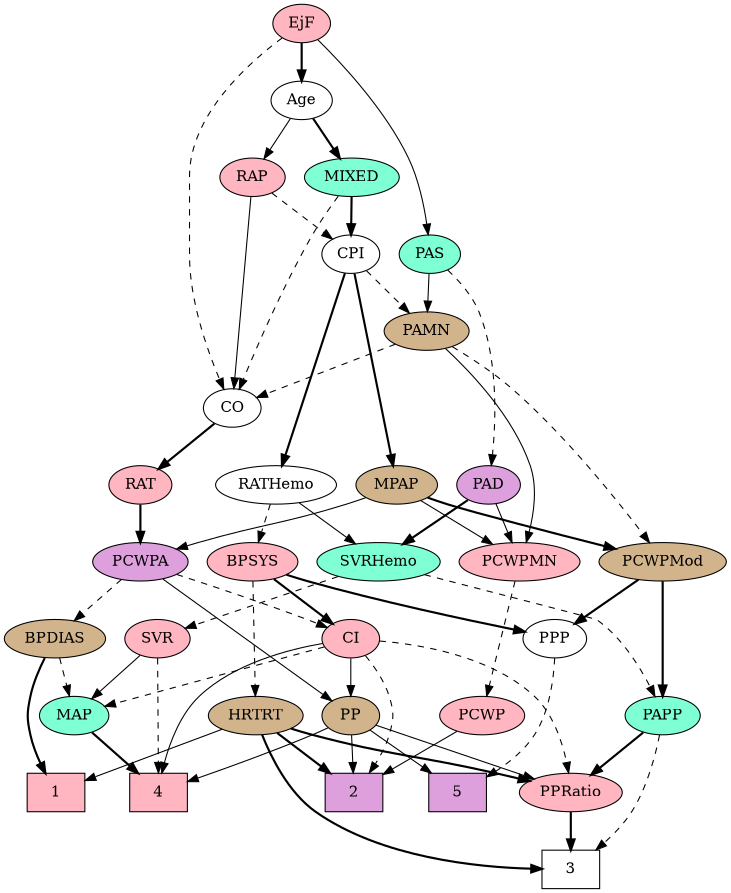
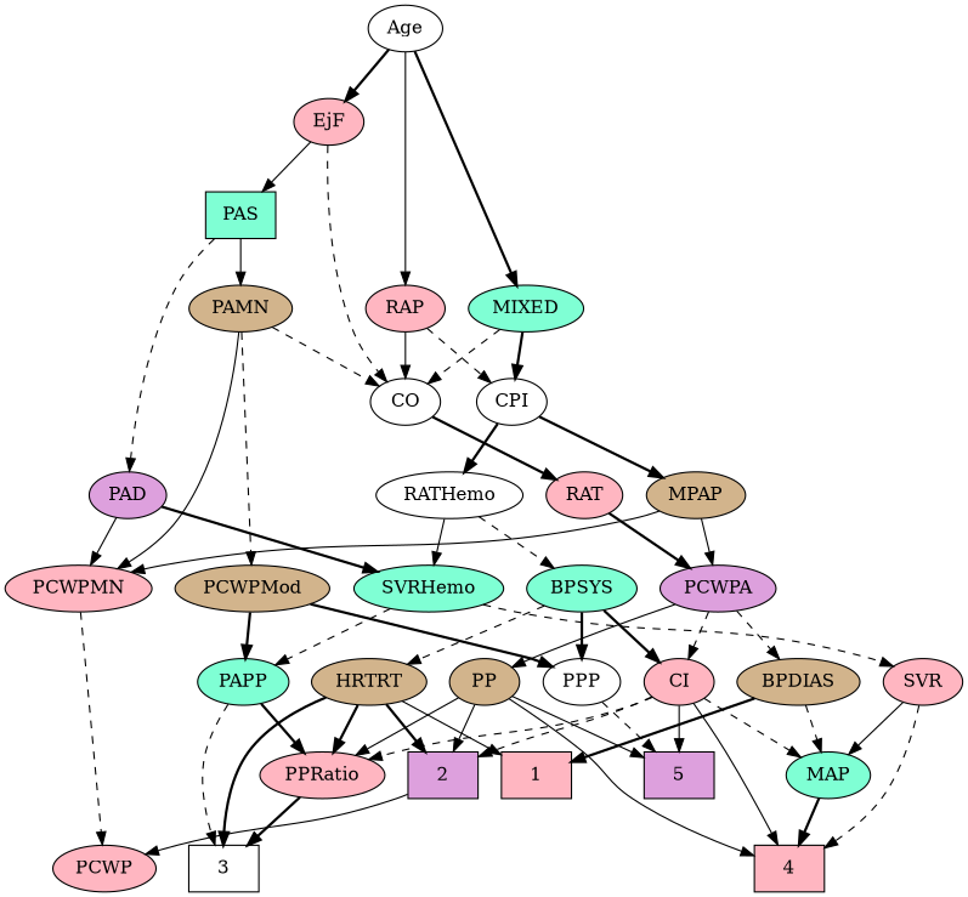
  strict digraph {
    node [fillcolor=lightpink style=filled]
    edge [style=dashed]
    1 [height=0.5 shape=box width=0.75]
    2 [fillcolor=plum height=0.5 shape=box width=0.75]
    3 [fillcolor=white height=0.5 shape=box width=0.75]
    4 [height=0.5 shape=box width=0.75]
    5 [fillcolor=plum height=0.5 shape=box width=0.75]
    Age [fillcolor=white height=0.5 width=0.75]
    EjF [height=0.5 width=0.75]
    RAP [height=0.5 width=0.77632]
    MIXED [fillcolor=aquamarine height=0.5 width=1.1193]
    CO [fillcolor=white height=0.5 width=0.75]
-   PAS [fillcolor=aquamarine height=0.5 width=0.75]
+   PAS [fillcolor=aquamarine height=0.5 width=0.75 shape=box]
    CPI [fillcolor=white height=0.5 width=0.75]
    RAT [height=0.5 width=0.75827]
    PAMN [fillcolor=tan height=0.5 width=1.011]
    PAD [fillcolor=plum height=0.5 width=0.79437]
    MPAP [fillcolor=tan height=0.5 width=0.97491]
    RATHemo [fillcolor=white height=0.5 width=1.3721]
    PCWPMod [fillcolor=tan height=0.5 width=1.4443]
    PCWPMN [height=0.5 width=1.3902]
    PCWPA [fillcolor=plum height=0.5 width=1.1555]
    SVRHemo [fillcolor=aquamarine height=0.5 width=1.3902]
-   BPSYS [height=0.5 width=1.0471]
+   BPSYS [fillcolor=aquamarine height=0.5 width=1.0471]
    PPP [fillcolor=white height=0.5 width=0.75]
    PAPP [fillcolor=aquamarine height=0.5 width=0.88464]
    CI [height=0.5 width=0.75]
    BPDIAS [fillcolor=tan height=0.5 width=1.1735]
    PP [fillcolor=tan height=0.5 width=0.75]
    PCWP [height=0.5 width=0.97491]
    PPRatio [height=0.5 width=1.1013]
    MAP [fillcolor=aquamarine height=0.5 width=0.84854]
    HRTRT [fillcolor=tan height=0.5 width=1.1013]
    SVR [height=0.5 width=0.77632]
-   EjF -> Age [style=bold]
+   Age -> EjF [style=bold]
    Age -> RAP [style=solid]
    Age -> MIXED [style=bold]
    EjF -> CO
    EjF -> PAS [style=solid]
    RAP -> CO [style=solid]
    RAP -> CPI
    MIXED -> CO
    MIXED -> CPI [style=bold]
    CO -> RAT [style=bold]
    PAS -> PAMN [style=solid]
    PAS -> PAD
-   CPI -> PAMN
    CPI -> MPAP [style=bold]
    CPI -> RATHemo [style=bold]
    RAT -> PCWPA [style=bold]
    PAMN -> CO
    PAMN -> PCWPMod
    PAMN -> PCWPMN [style=solid]
    PAD -> PCWPMN [style=solid]
    PAD -> SVRHemo [style=bold]
-   MPAP -> PCWPMod [style=bold]
    MPAP -> PCWPMN [style=solid]
    MPAP -> PCWPA [style=solid]
    RATHemo -> SVRHemo [style=solid]
    RATHemo -> BPSYS
    PCWPMod -> PPP [style=bold]
    PCWPMod -> PAPP [style=bold]
    PCWPMN -> PCWP
    PCWPA -> CI
    PCWPA -> BPDIAS
    PCWPA -> PP [style=solid]
    SVRHemo -> PAPP
    SVRHemo -> SVR
    BPSYS -> PPP [style=bold]
    BPSYS -> CI [style=bold]
    BPSYS -> HRTRT
    PPP -> 5
    PAPP -> 3
    PAPP -> PPRatio [style=bold]
    CI -> 2
    CI -> 4 [style=solid]
-   CI -> PP [style=solid]
+   CI -> 5 [style=solid]
    CI -> PPRatio
    CI -> MAP
    BPDIAS -> 1 [style=bold]
    BPDIAS -> MAP
    PP -> 2 [style=solid]
    PP -> 4 [style=solid]
    PP -> 5 [style=solid]
    PP -> PPRatio [style=solid]
-   PCWP -> 2 [style=solid]
+   2 -> PCWP [style=solid]
    PPRatio -> 3 [style=bold]
    MAP -> 4 [style=bold]
    HRTRT -> 1 [style=solid]
    HRTRT -> 2 [style=bold]
    HRTRT -> 3 [style=bold]
    HRTRT -> PPRatio [style=bold]
    SVR -> 4
    SVR -> MAP [style=solid]
  }
